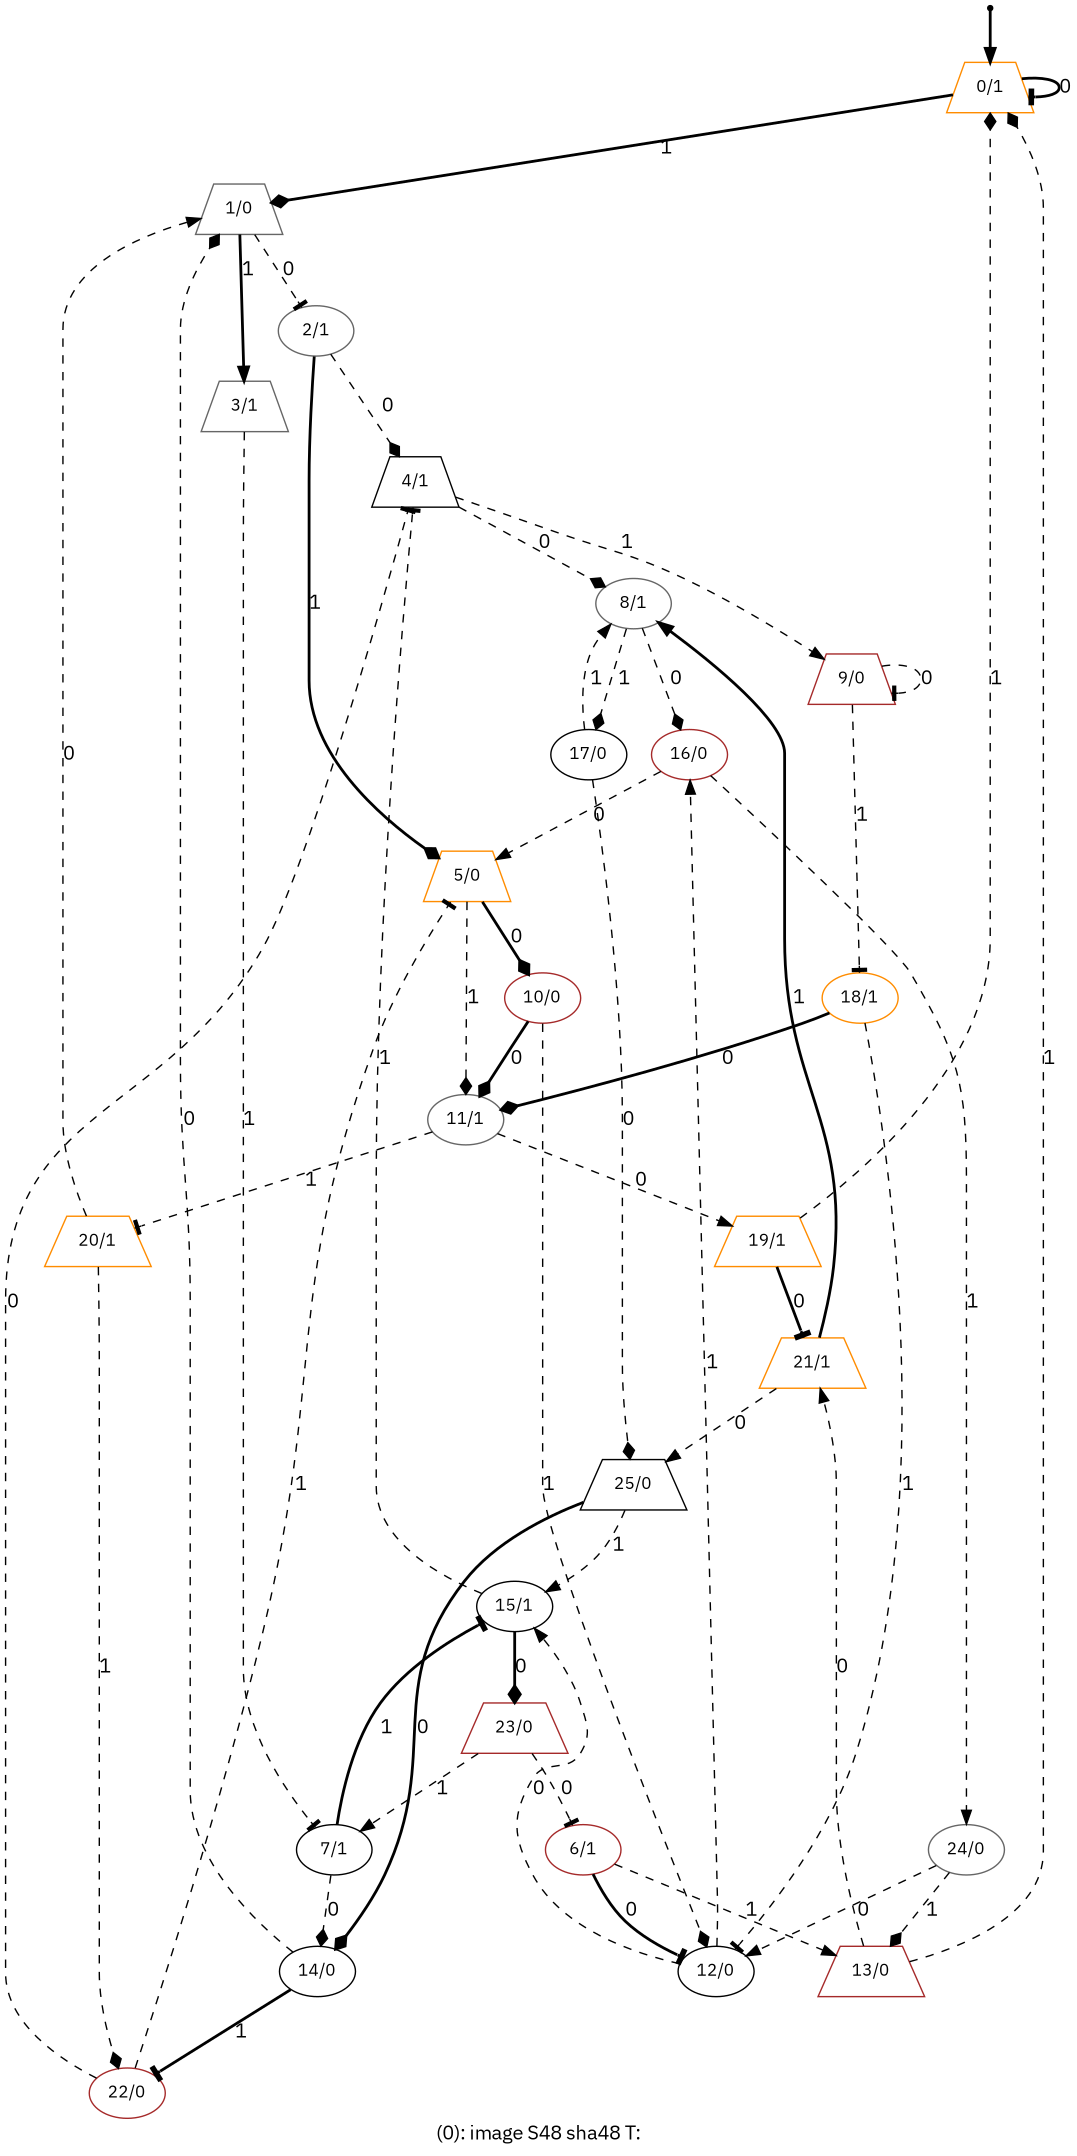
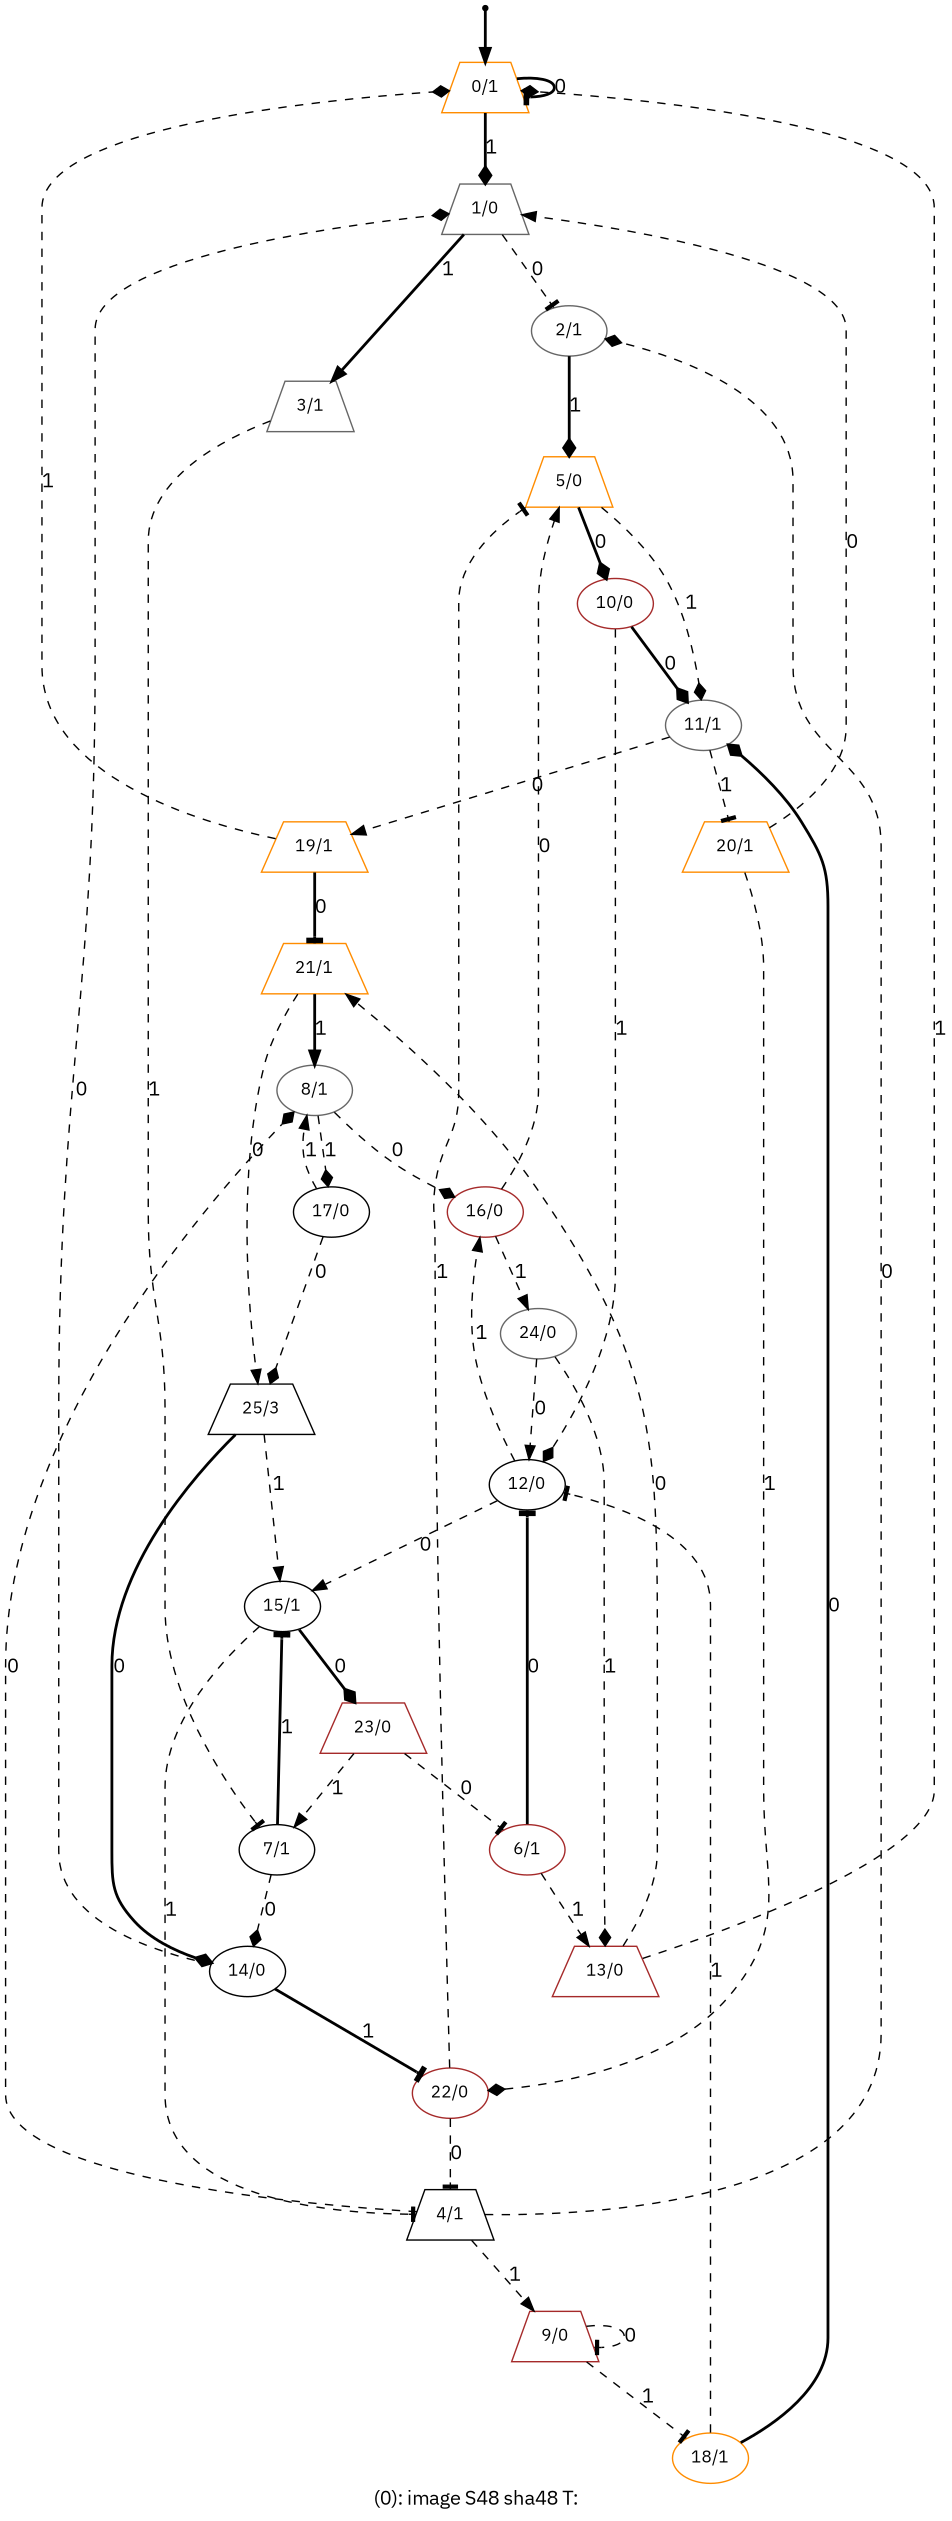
  digraph {
    fontname="IBM Plex Sans"
    label="(0): image S48 sha48 T:"
    rankdir=TB
    node [color=black fontname="IBM Plex Sans" fontsize=12 shape=ellipse]
    edge [arrowhead=diamond fontname="IBM Plex Sans" style=dashed]
    n1 [color=darkorange label="0/1" shape=trapezium]
    n2 [color=gray40 label="1/0" shape=trapezium]
    n3 [color=gray40 label="2/1"]
    n4 [color=gray40 label="3/1" shape=trapezium]
    n5 [label="4/1" shape=trapezium]
    n6 [color=darkorange label="5/0" shape=trapezium]
    n7 [label="7/1"]
    n8 [color=gray40 label="8/1"]
    n9 [color=brown label="9/0" shape=trapezium]
    n10 [color=brown label="10/0"]
    n11 [color=gray40 label="11/1"]
    n12 [color=brown label="6/1"]
    n13 [label="12/0"]
    n14 [color=brown label="13/0" shape=trapezium]
    n15 [label="14/0"]
    n16 [label="15/1"]
    n17 [color=brown label="16/0"]
    n18 [label="17/0"]
    n19 [color=darkorange label="18/1"]
    n20 [color=darkorange label="19/1" shape=trapezium]
    n21 [color=darkorange label="20/1" shape=trapezium]
    n22 [color=darkorange label="21/1" shape=trapezium]
    n23 [color=brown label="22/0"]
    n24 [color=brown label="23/0" shape=trapezium]
    n25 [color=gray40 label="24/0"]
-   n26 [label="25/0" shape=trapezium]
+   n26 [label="25/3" shape=trapezium]
    n27 [label="25/0" shape=point]
    n1 -> n1 [arrowhead=tee label=0 style=bold]
    n1 -> n2 [label=1 style=bold]
    n2 -> n3 [arrowhead=tee label=0]
    n2 -> n4 [arrowhead=normal label=1 style=bold]
-   n3 -> n5 [label=0]
+   n5 -> n3 [label=0]
    n3 -> n6 [label=1 style=bold]
    n4 -> n7 [arrowhead=tee label=1]
    n5 -> n8 [label=0]
    n5 -> n9 [arrowhead=normal label=1]
    n6 -> n10 [label=0 style=bold]
    n6 -> n11 [label=1]
    n7 -> n15 [label=0]
    n7 -> n16 [arrowhead=tee label=1 style=bold]
    n8 -> n17 [label=0]
    n8 -> n18 [label=1]
    n9 -> n9 [arrowhead=tee label=0]
    n9 -> n19 [arrowhead=tee label=1]
    n10 -> n11 [label=0 style=bold]
    n10 -> n13 [label=1]
    n11 -> n20 [arrowhead=normal label=0]
    n11 -> n21 [arrowhead=tee label=1]
    n12 -> n13 [arrowhead=tee label=0 style=bold]
    n12 -> n14 [arrowhead=normal label=1]
    n13 -> n16 [arrowhead=normal label=0]
    n13 -> n17 [arrowhead=normal label=1]
    n14 -> n1 [label=1]
    n14 -> n22 [arrowhead=normal label=0]
    n15 -> n2 [label=0]
    n15 -> n23 [arrowhead=tee label=1 style=bold]
    n16 -> n5 [arrowhead=tee label=1]
    n16 -> n24 [label=0 style=bold]
    n17 -> n6 [arrowhead=normal label=0]
    n17 -> n25 [arrowhead=normal label=1]
    n18 -> n8 [arrowhead=normal label=1]
    n18 -> n26 [label=0]
    n19 -> n11 [label=0 style=bold]
    n19 -> n13 [arrowhead=tee label=1]
    n20 -> n1 [label=1]
    n20 -> n22 [arrowhead=tee label=0 style=bold]
    n21 -> n2 [arrowhead=normal label=0]
    n21 -> n23 [label=1]
    n22 -> n8 [arrowhead=normal label=1 style=bold]
    n22 -> n26 [arrowhead=normal label=0]
    n23 -> n5 [arrowhead=tee label=0]
    n23 -> n6 [arrowhead=tee label=1]
    n24 -> n7 [arrowhead=normal label=1]
    n24 -> n12 [arrowhead=tee label=0]
    n25 -> n13 [arrowhead=normal label=0]
    n25 -> n14 [label=1]
    n26 -> n15 [label=0 style=bold]
    n26 -> n16 [arrowhead=normal label=1]
    n27 -> n1 [arrowhead=normal style=bold]
  }
